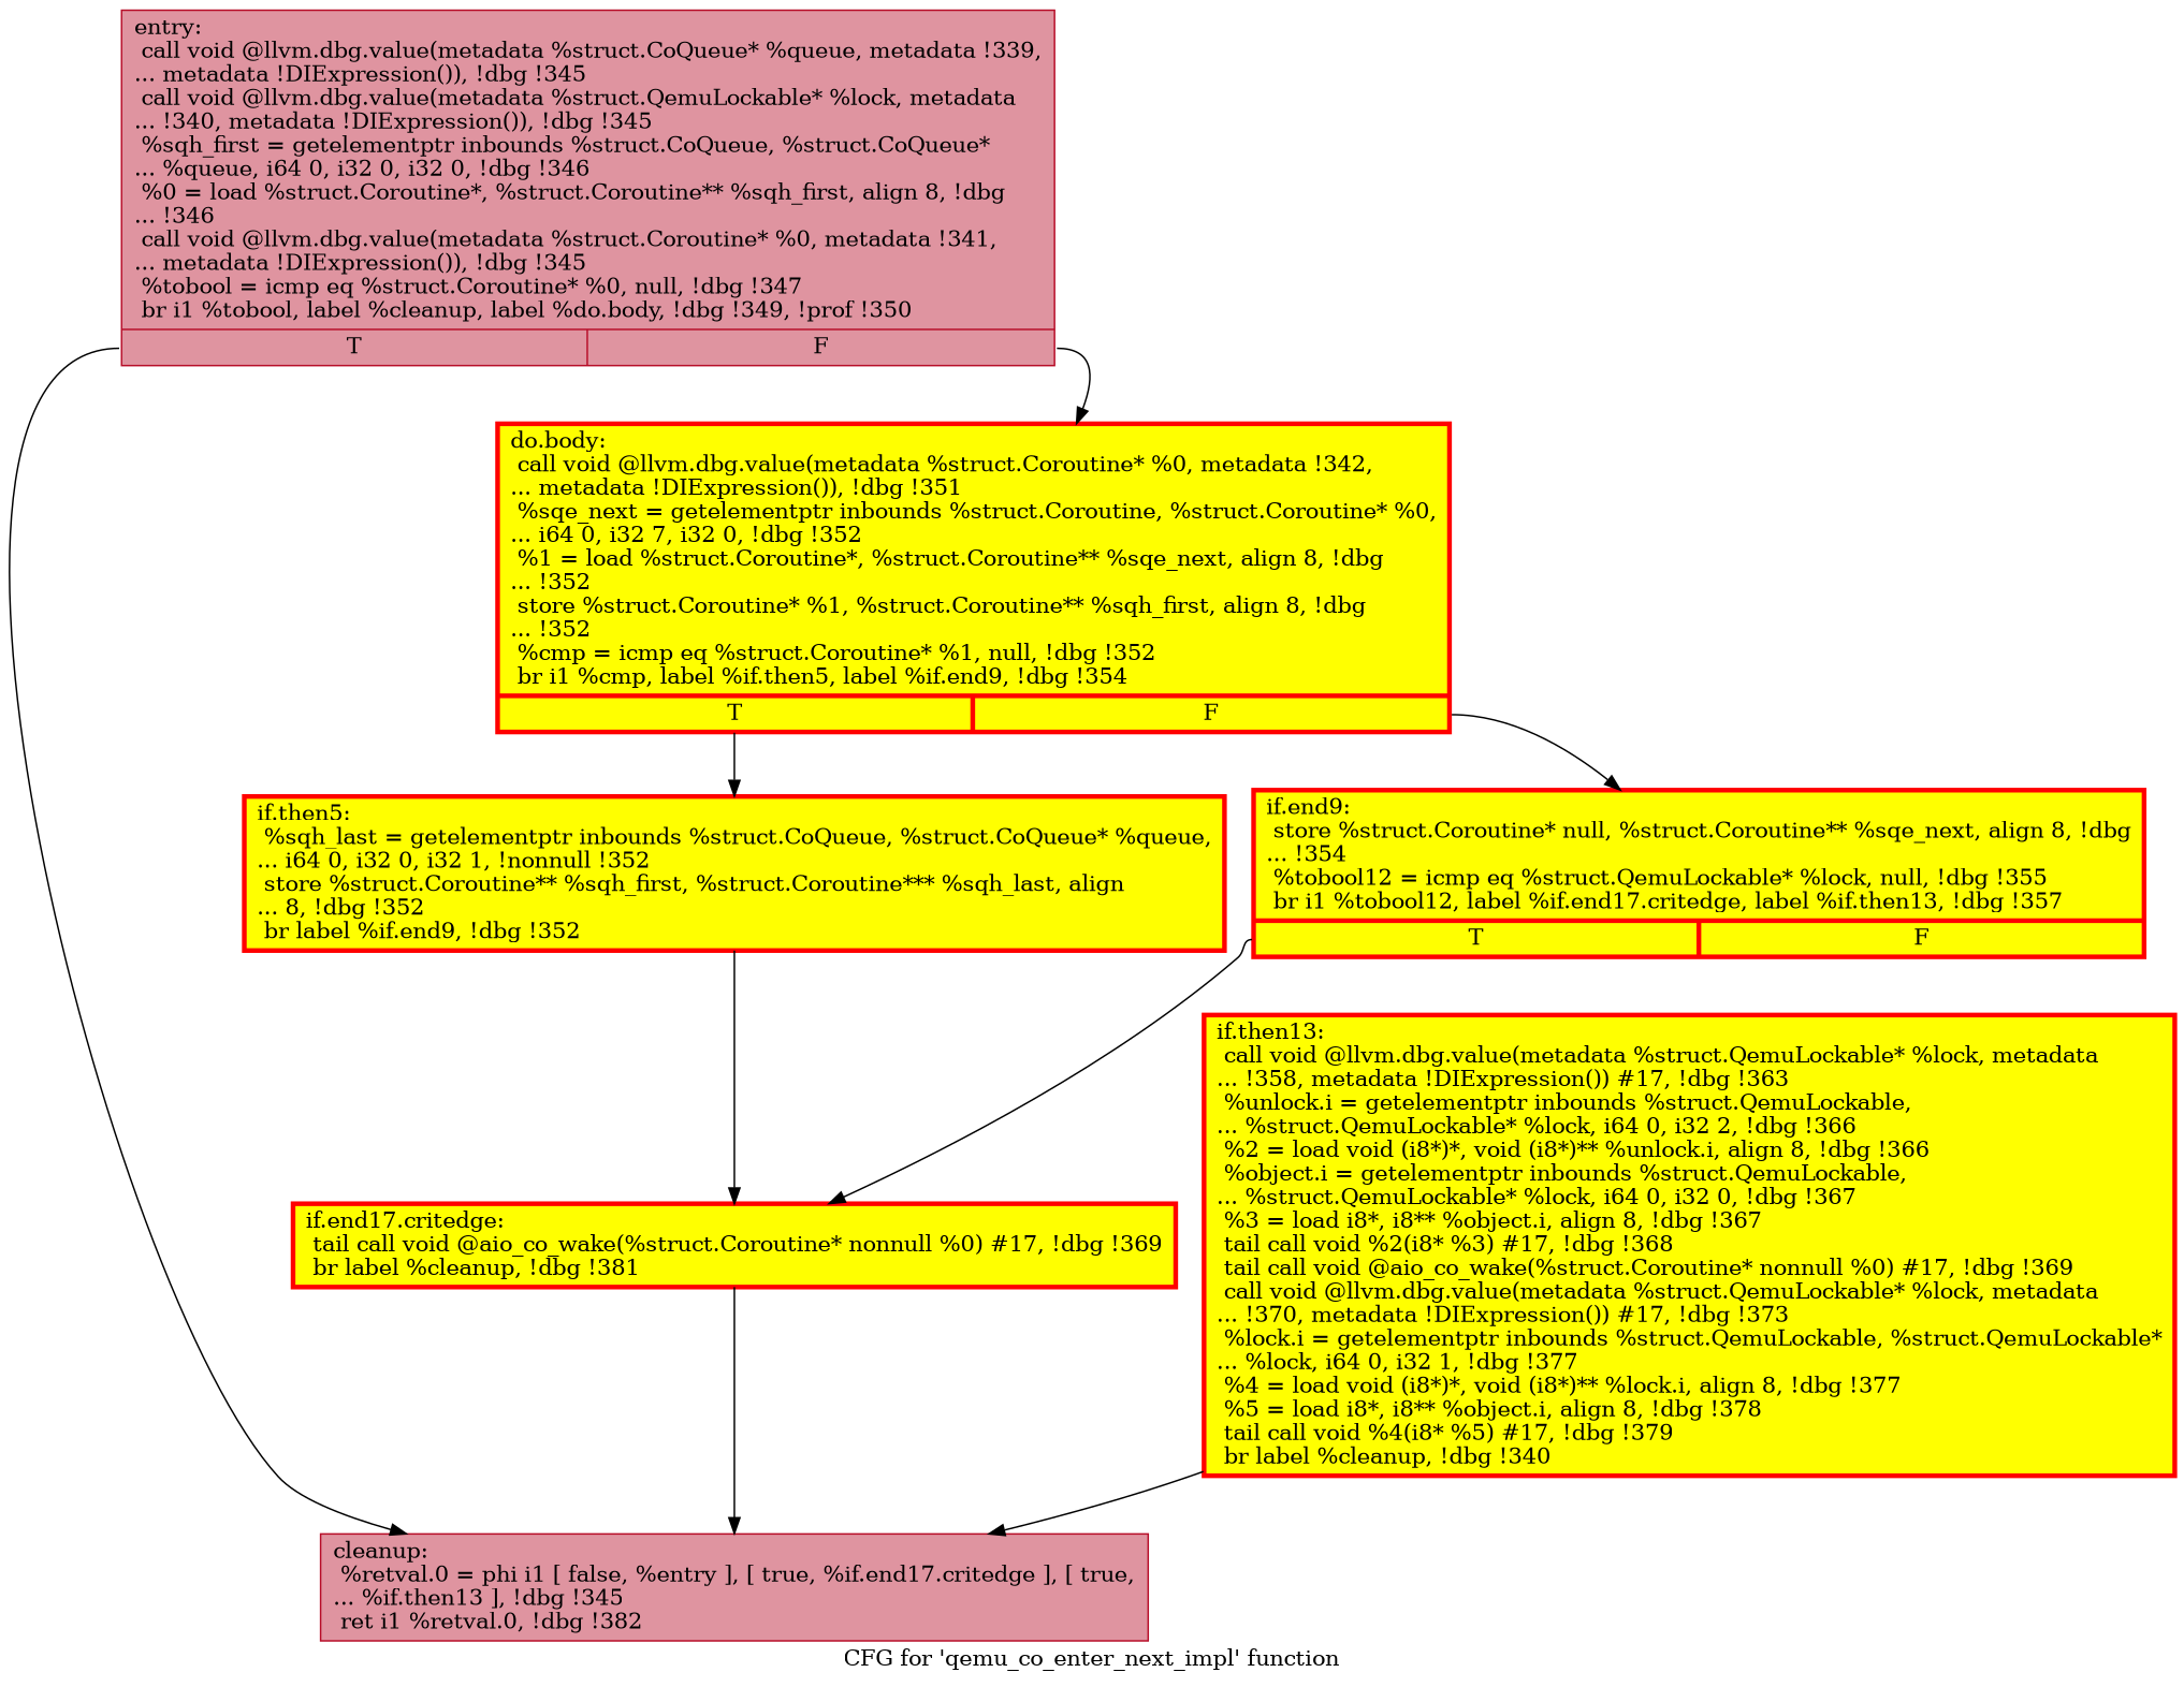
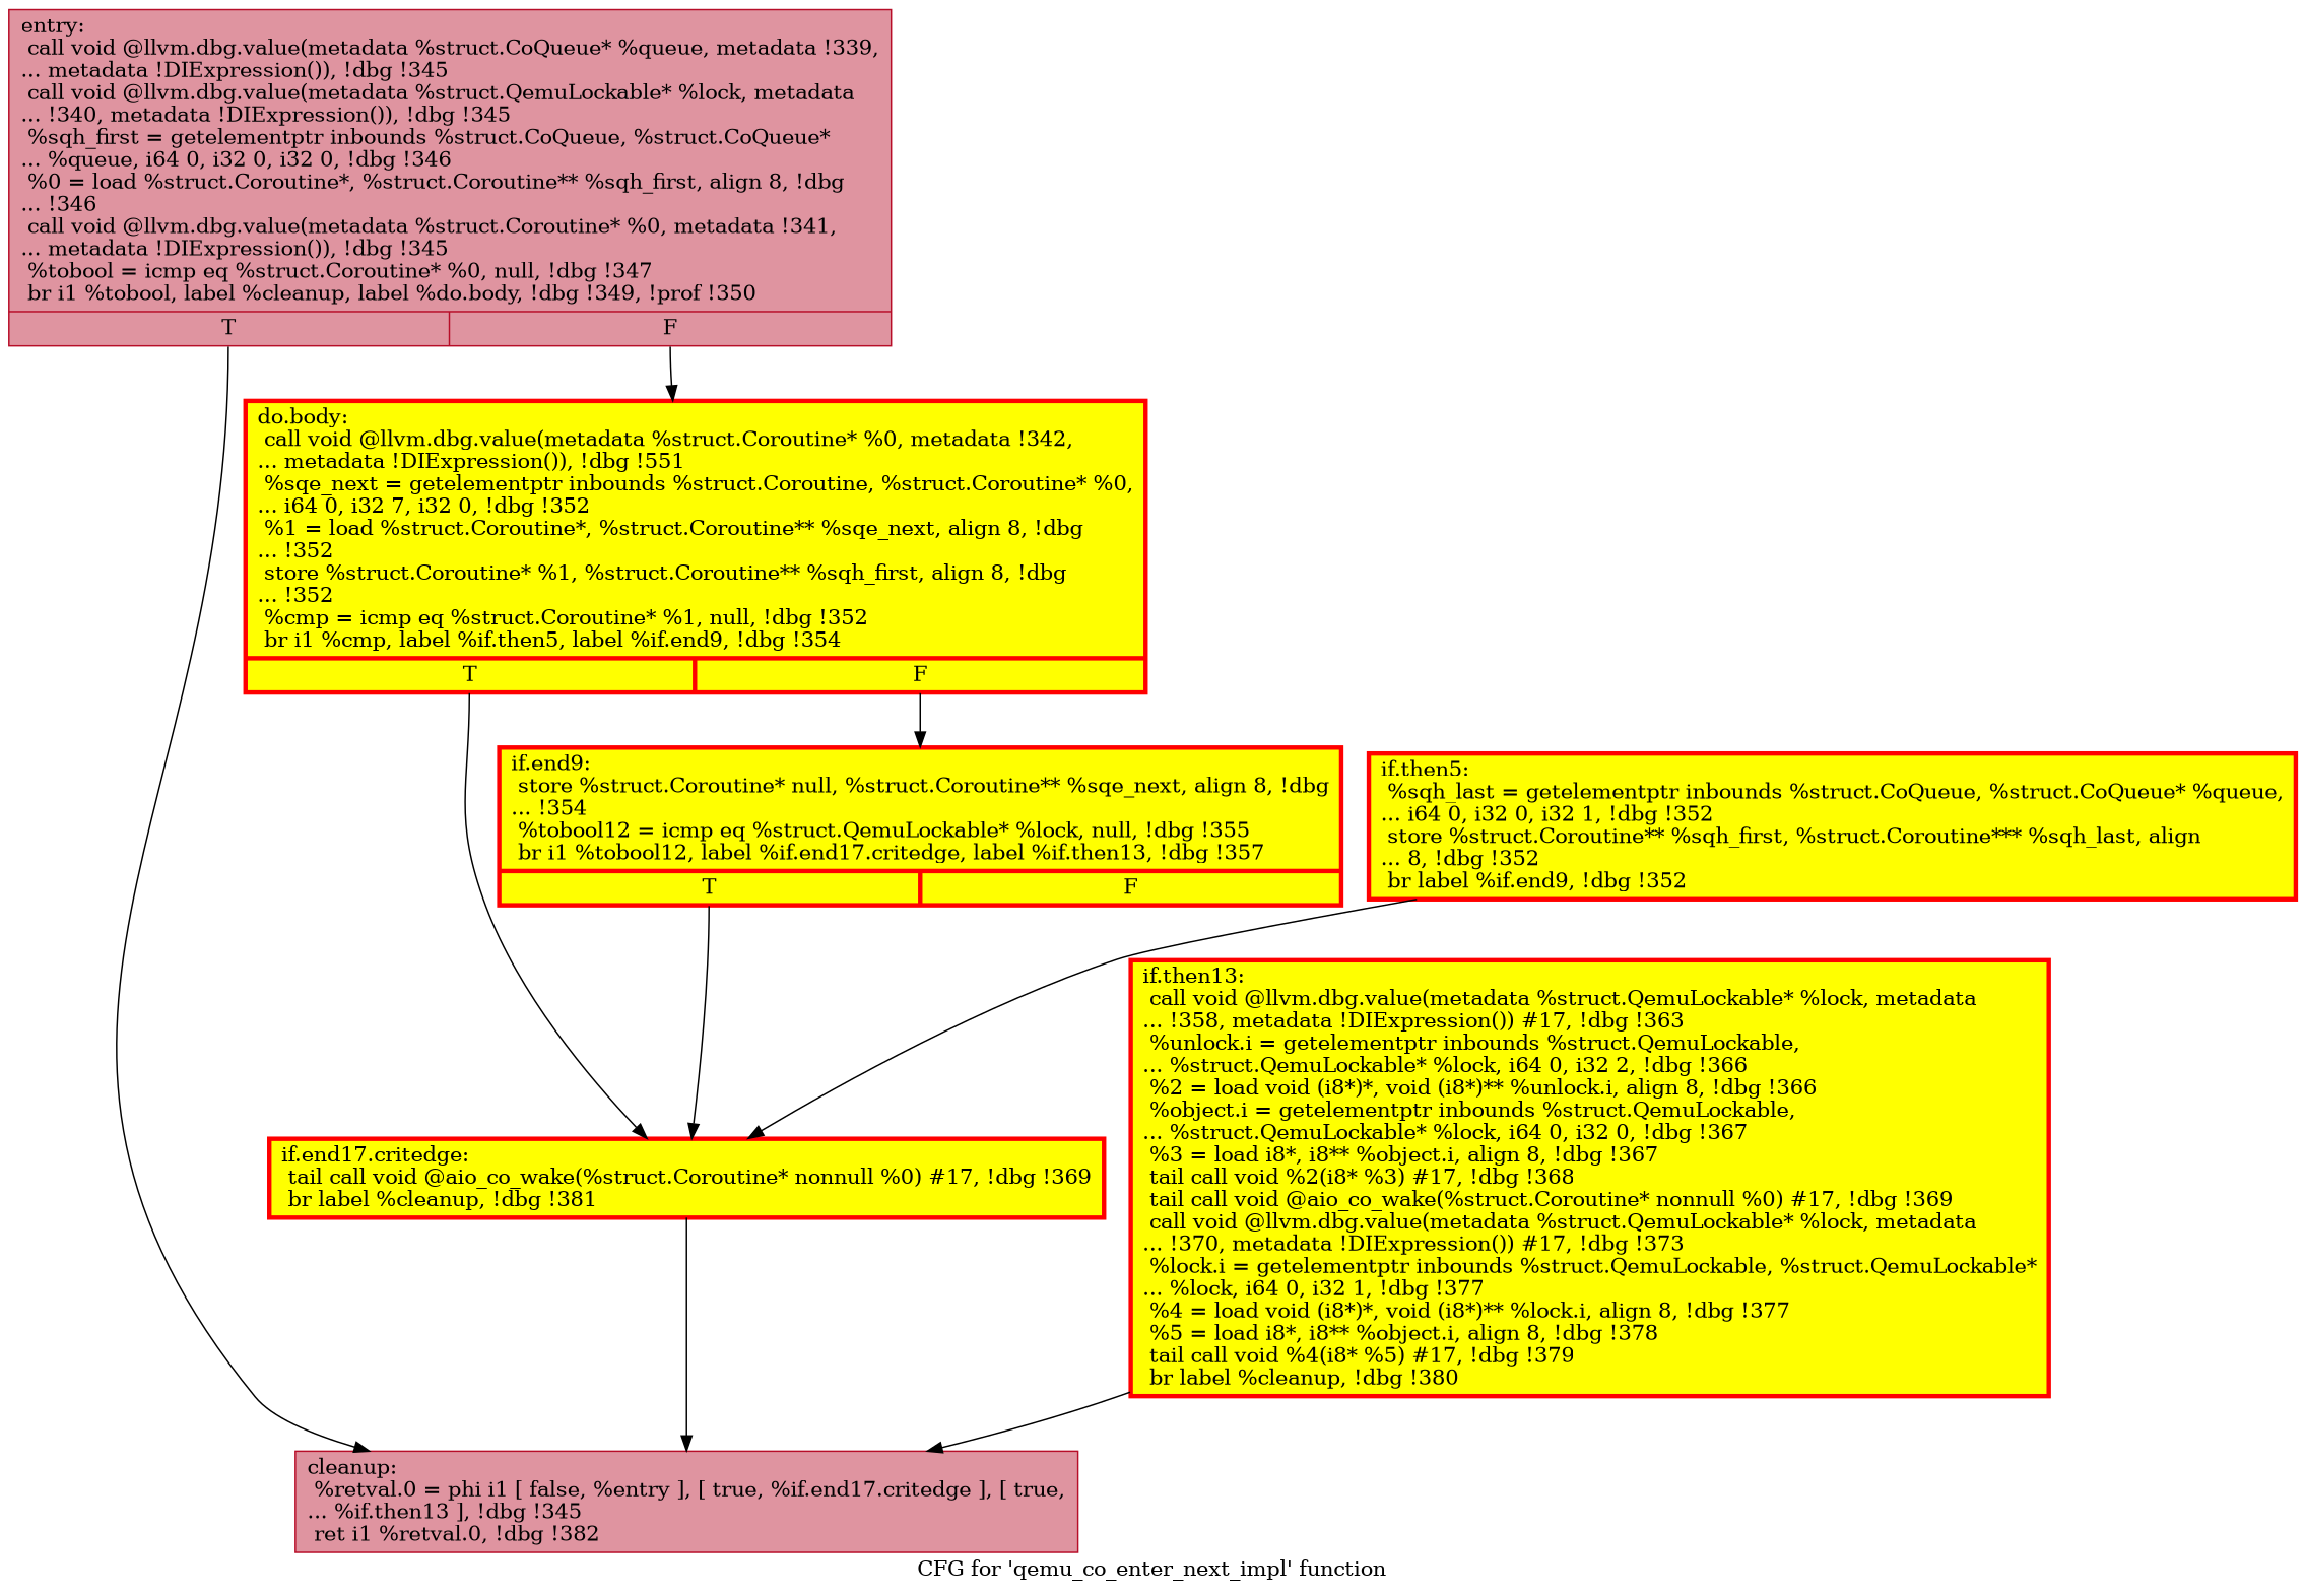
  digraph {
    label="CFG for 'qemu_co_enter_next_impl' function"
    node [color=red fillcolor=yellow shape=record style=filled penwidth=3.0]
    n1 [color="#b70d28ff" fillcolor="#b70d2870" label="{entry:\l  call void @llvm.dbg.value(metadata %struct.CoQueue* %queue, metadata !339,\l... metadata !DIExpression()), !dbg !345\l  call void @llvm.dbg.value(metadata %struct.QemuLockable* %lock, metadata\l... !340, metadata !DIExpression()), !dbg !345\l  %sqh_first = getelementptr inbounds %struct.CoQueue, %struct.CoQueue*\l... %queue, i64 0, i32 0, i32 0, !dbg !346\l  %0 = load %struct.Coroutine*, %struct.Coroutine** %sqh_first, align 8, !dbg\l... !346\l  call void @llvm.dbg.value(metadata %struct.Coroutine* %0, metadata !341,\l... metadata !DIExpression()), !dbg !345\l  %tobool = icmp eq %struct.Coroutine* %0, null, !dbg !347\l  br i1 %tobool, label %cleanup, label %do.body, !dbg !349, !prof !350\l|{<s0>T|<s1>F}}" penwidth=""]
    n2 [color="#b70d28ff" fillcolor="#b70d2870" label="{cleanup:                                          \l  %retval.0 = phi i1 [ false, %entry ], [ true, %if.end17.critedge ], [ true,\l... %if.then13 ], !dbg !345\l  ret i1 %retval.0, !dbg !382\l}" penwidth=""]
-   n3 [label="{do.body:                                          \l  call void @llvm.dbg.value(metadata %struct.Coroutine* %0, metadata !342,\l... metadata !DIExpression()), !dbg !351\l  %sqe_next = getelementptr inbounds %struct.Coroutine, %struct.Coroutine* %0,\l... i64 0, i32 7, i32 0, !dbg !352\l  %1 = load %struct.Coroutine*, %struct.Coroutine** %sqe_next, align 8, !dbg\l... !352\l  store %struct.Coroutine* %1, %struct.Coroutine** %sqh_first, align 8, !dbg\l... !352\l  %cmp = icmp eq %struct.Coroutine* %1, null, !dbg !352\l  br i1 %cmp, label %if.then5, label %if.end9, !dbg !354\l|{<s0>T|<s1>F}}"]
-   n4 [label="{if.then5:                                         \l  %sqh_last = getelementptr inbounds %struct.CoQueue, %struct.CoQueue* %queue,\l... i64 0, i32 0, i32 1, !nonnull !352\l  store %struct.Coroutine** %sqh_first, %struct.Coroutine*** %sqh_last, align\l... 8, !dbg !352\l  br label %if.end9, !dbg !352\l}"]
+   n3 [label="{do.body:                                          \l  call void @llvm.dbg.value(metadata %struct.Coroutine* %0, metadata !342,\l... metadata !DIExpression()), !dbg !551\l  %sqe_next = getelementptr inbounds %struct.Coroutine, %struct.Coroutine* %0,\l... i64 0, i32 7, i32 0, !dbg !352\l  %1 = load %struct.Coroutine*, %struct.Coroutine** %sqe_next, align 8, !dbg\l... !352\l  store %struct.Coroutine* %1, %struct.Coroutine** %sqh_first, align 8, !dbg\l... !352\l  %cmp = icmp eq %struct.Coroutine* %1, null, !dbg !352\l  br i1 %cmp, label %if.then5, label %if.end9, !dbg !354\l|{<s0>T|<s1>F}}"]
+   n4 [label="{if.then5:                                         \l  %sqh_last = getelementptr inbounds %struct.CoQueue, %struct.CoQueue* %queue,\l... i64 0, i32 0, i32 1, !dbg !352\l  store %struct.Coroutine** %sqh_first, %struct.Coroutine*** %sqh_last, align\l... 8, !dbg !352\l  br label %if.end9, !dbg !352\l}"]
    n5 [label="{if.end9:                                          \l  store %struct.Coroutine* null, %struct.Coroutine** %sqe_next, align 8, !dbg\l... !354\l  %tobool12 = icmp eq %struct.QemuLockable* %lock, null, !dbg !355\l  br i1 %tobool12, label %if.end17.critedge, label %if.then13, !dbg !357\l|{<s0>T|<s1>F}}"]
    n6 [label="{if.end17.critedge:                                \l  tail call void @aio_co_wake(%struct.Coroutine* nonnull %0) #17, !dbg !369\l  br label %cleanup, !dbg !381\l}"]
-   n7 [label="{if.then13:                                        \l  call void @llvm.dbg.value(metadata %struct.QemuLockable* %lock, metadata\l... !358, metadata !DIExpression()) #17, !dbg !363\l  %unlock.i = getelementptr inbounds %struct.QemuLockable,\l... %struct.QemuLockable* %lock, i64 0, i32 2, !dbg !366\l  %2 = load void (i8*)*, void (i8*)** %unlock.i, align 8, !dbg !366\l  %object.i = getelementptr inbounds %struct.QemuLockable,\l... %struct.QemuLockable* %lock, i64 0, i32 0, !dbg !367\l  %3 = load i8*, i8** %object.i, align 8, !dbg !367\l  tail call void %2(i8* %3) #17, !dbg !368\l  tail call void @aio_co_wake(%struct.Coroutine* nonnull %0) #17, !dbg !369\l  call void @llvm.dbg.value(metadata %struct.QemuLockable* %lock, metadata\l... !370, metadata !DIExpression()) #17, !dbg !373\l  %lock.i = getelementptr inbounds %struct.QemuLockable, %struct.QemuLockable*\l... %lock, i64 0, i32 1, !dbg !377\l  %4 = load void (i8*)*, void (i8*)** %lock.i, align 8, !dbg !377\l  %5 = load i8*, i8** %object.i, align 8, !dbg !378\l  tail call void %4(i8* %5) #17, !dbg !379\l  br label %cleanup, !dbg !340\l}"]
+   n7 [label="{if.then13:                                        \l  call void @llvm.dbg.value(metadata %struct.QemuLockable* %lock, metadata\l... !358, metadata !DIExpression()) #17, !dbg !363\l  %unlock.i = getelementptr inbounds %struct.QemuLockable,\l... %struct.QemuLockable* %lock, i64 0, i32 2, !dbg !366\l  %2 = load void (i8*)*, void (i8*)** %unlock.i, align 8, !dbg !366\l  %object.i = getelementptr inbounds %struct.QemuLockable,\l... %struct.QemuLockable* %lock, i64 0, i32 0, !dbg !367\l  %3 = load i8*, i8** %object.i, align 8, !dbg !367\l  tail call void %2(i8* %3) #17, !dbg !368\l  tail call void @aio_co_wake(%struct.Coroutine* nonnull %0) #17, !dbg !369\l  call void @llvm.dbg.value(metadata %struct.QemuLockable* %lock, metadata\l... !370, metadata !DIExpression()) #17, !dbg !373\l  %lock.i = getelementptr inbounds %struct.QemuLockable, %struct.QemuLockable*\l... %lock, i64 0, i32 1, !dbg !377\l  %4 = load void (i8*)*, void (i8*)** %lock.i, align 8, !dbg !377\l  %5 = load i8*, i8** %object.i, align 8, !dbg !378\l  tail call void %4(i8* %5) #17, !dbg !379\l  br label %cleanup, !dbg !380\l}"]
    n1 -> n2 [tailport=s0]
    n1 -> n3 [tailport=s1]
-   n3 -> n4 [tailport=s0]
+   n3 -> n6 [tailport=s0]
    n3 -> n5 [tailport=s1]
    n4 -> n6
    n5 -> n6 [tailport=s0]
    n6 -> n2
    n7 -> n2
  }
